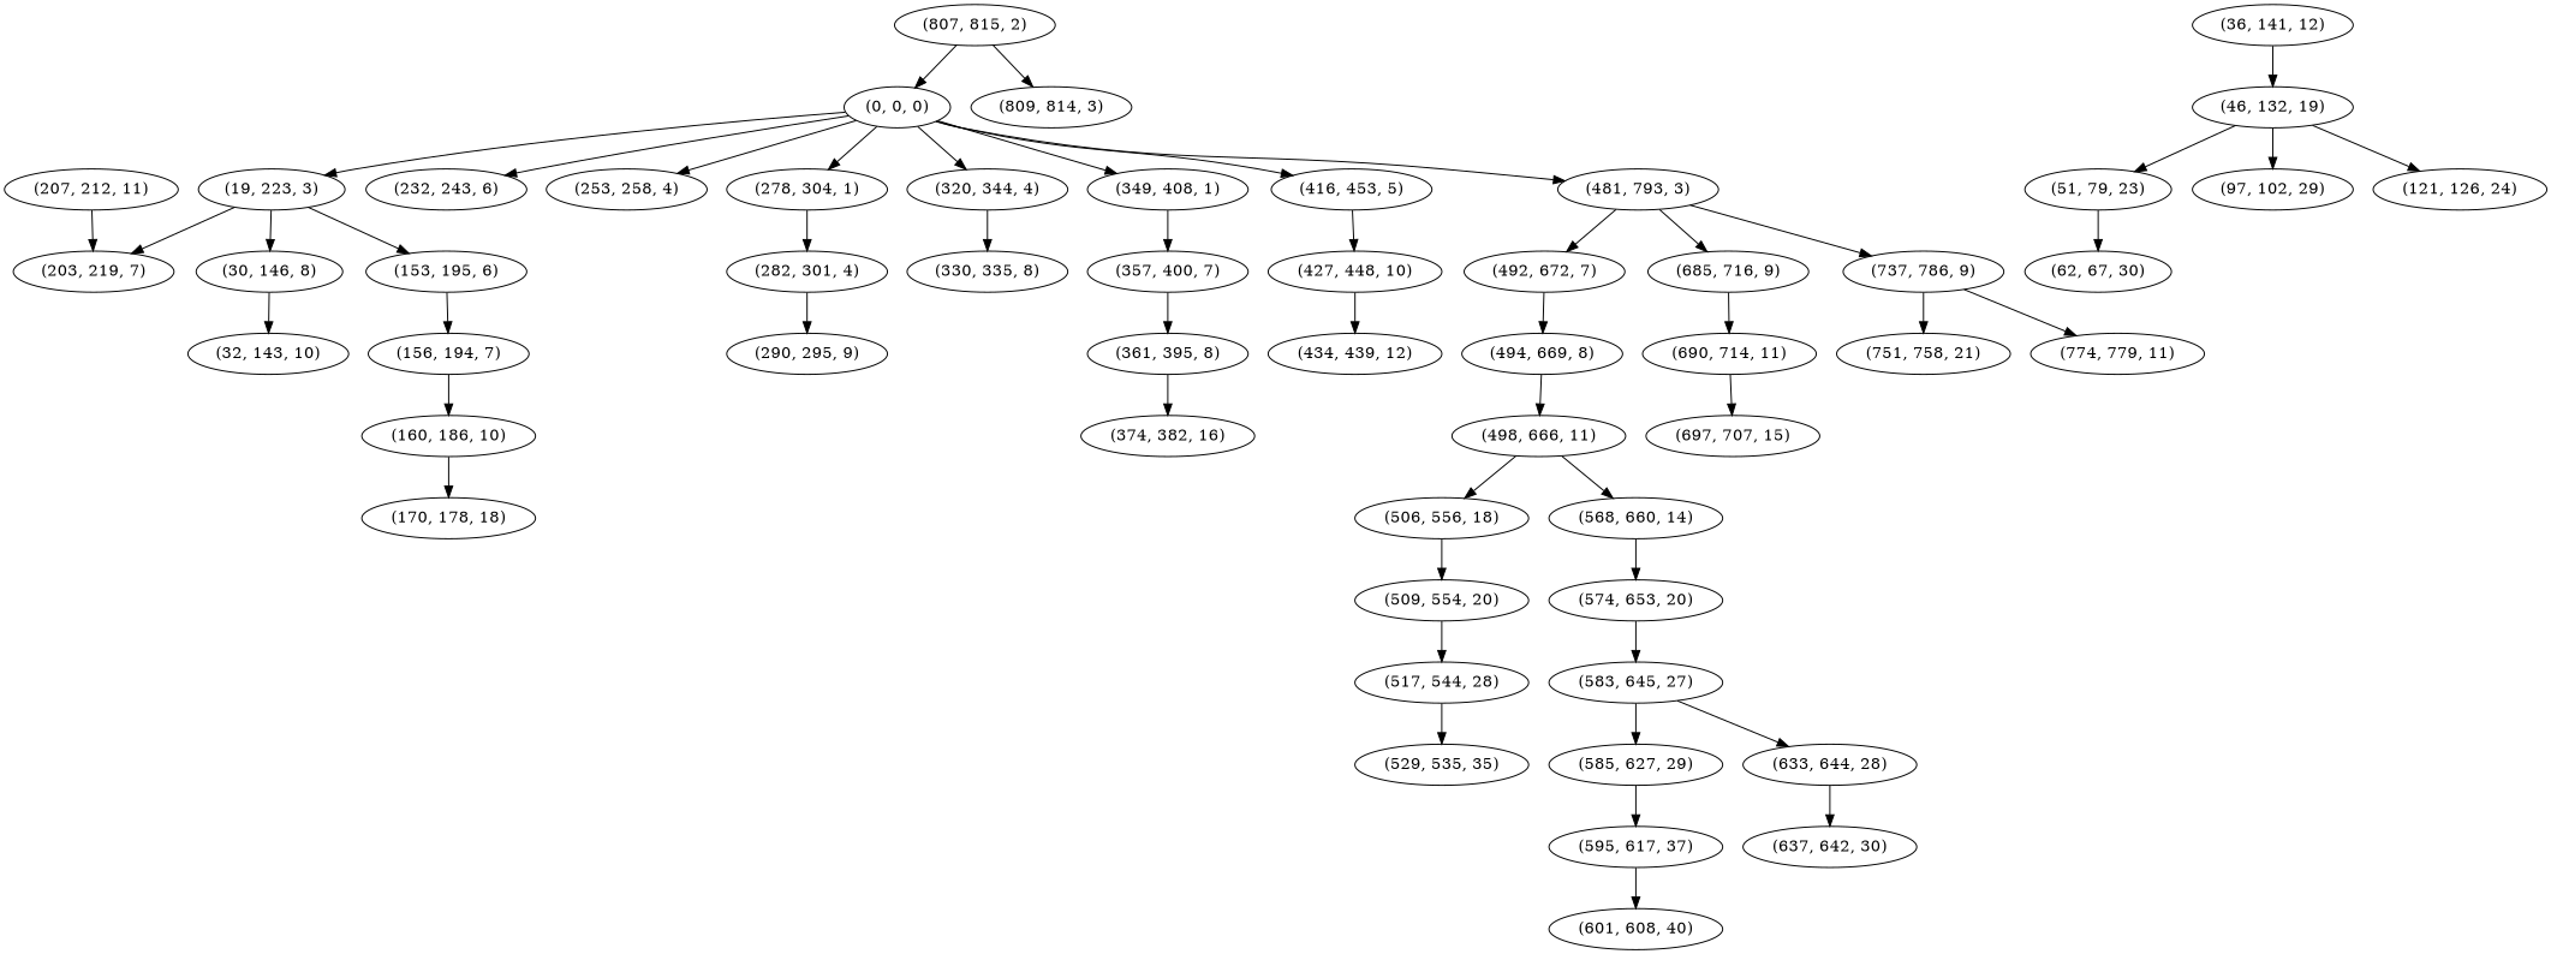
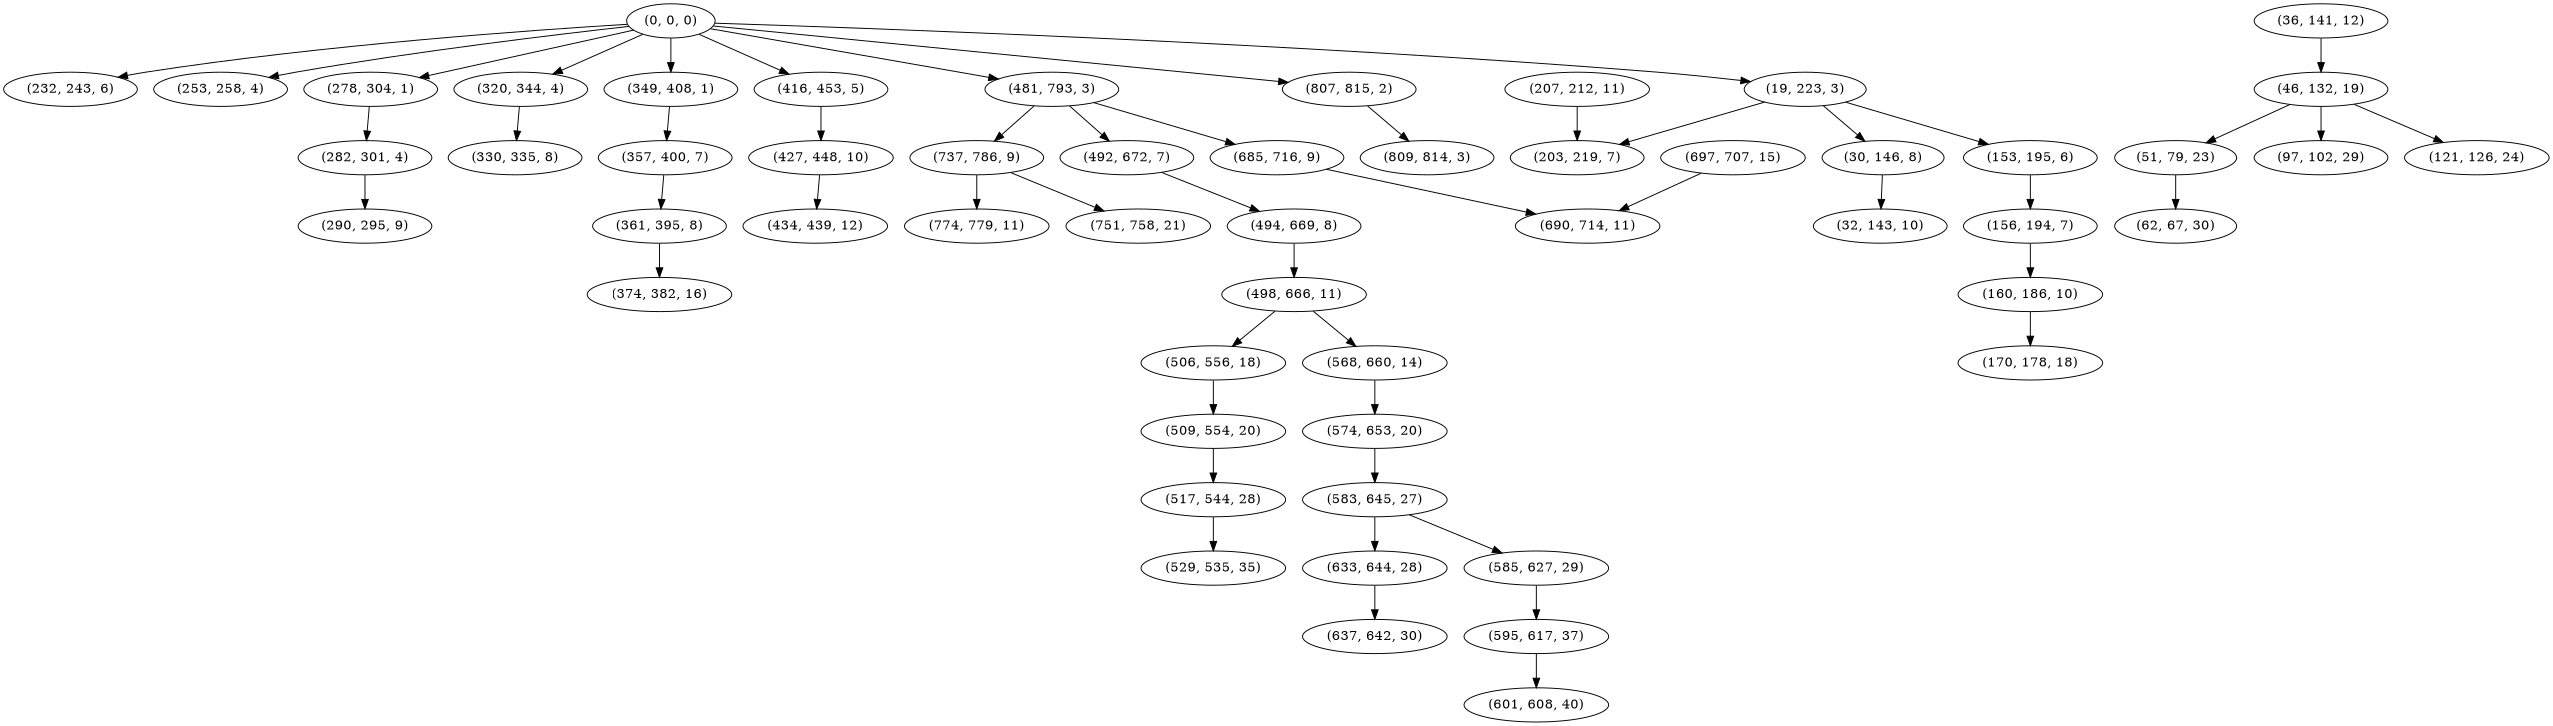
  digraph {
    "(0, 0, 0)"
    "(19, 223, 3)"
    "(232, 243, 6)"
    "(253, 258, 4)"
    "(278, 304, 1)"
    "(320, 344, 4)"
    "(349, 408, 1)"
    "(416, 453, 5)"
    "(481, 793, 3)"
    "(807, 815, 2)"
    "(30, 146, 8)"
    "(153, 195, 6)"
    "(203, 219, 7)"
    "(282, 301, 4)"
    "(330, 335, 8)"
    "(357, 400, 7)"
    "(427, 448, 10)"
    "(492, 672, 7)"
    "(685, 716, 9)"
    "(737, 786, 9)"
    "(809, 814, 3)"
    "(32, 143, 10)"
    "(156, 194, 7)"
    "(36, 141, 12)"
    "(46, 132, 19)"
    "(51, 79, 23)"
    "(97, 102, 29)"
    "(121, 126, 24)"
    "(62, 67, 30)"
    "(160, 186, 10)"
    "(170, 178, 18)"
    "(207, 212, 11)"
    "(290, 295, 9)"
    "(361, 395, 8)"
    "(374, 382, 16)"
    "(434, 439, 12)"
    "(494, 669, 8)"
    "(690, 714, 11)"
    "(751, 758, 21)"
    "(774, 779, 11)"
    "(498, 666, 11)"
    "(506, 556, 18)"
    "(568, 660, 14)"
    "(509, 554, 20)"
    "(574, 653, 20)"
    "(517, 544, 28)"
    "(529, 535, 35)"
    "(583, 645, 27)"
    "(585, 627, 29)"
    "(633, 644, 28)"
    "(595, 617, 37)"
    "(637, 642, 30)"
    "(601, 608, 40)"
    "(697, 707, 15)"
    "(0, 0, 0)" -> "(19, 223, 3)"
    "(0, 0, 0)" -> "(232, 243, 6)"
    "(0, 0, 0)" -> "(253, 258, 4)"
    "(0, 0, 0)" -> "(278, 304, 1)"
    "(0, 0, 0)" -> "(320, 344, 4)"
    "(0, 0, 0)" -> "(349, 408, 1)"
    "(0, 0, 0)" -> "(416, 453, 5)"
    "(0, 0, 0)" -> "(481, 793, 3)"
-   "(807, 815, 2)" -> "(0, 0, 0)"
+   "(0, 0, 0)" -> "(807, 815, 2)"
    "(19, 223, 3)" -> "(30, 146, 8)"
    "(19, 223, 3)" -> "(153, 195, 6)"
    "(19, 223, 3)" -> "(203, 219, 7)"
    "(278, 304, 1)" -> "(282, 301, 4)"
    "(320, 344, 4)" -> "(330, 335, 8)"
    "(349, 408, 1)" -> "(357, 400, 7)"
    "(416, 453, 5)" -> "(427, 448, 10)"
    "(481, 793, 3)" -> "(492, 672, 7)"
    "(481, 793, 3)" -> "(685, 716, 9)"
    "(481, 793, 3)" -> "(737, 786, 9)"
    "(807, 815, 2)" -> "(809, 814, 3)"
    "(30, 146, 8)" -> "(32, 143, 10)"
    "(153, 195, 6)" -> "(156, 194, 7)"
    "(282, 301, 4)" -> "(290, 295, 9)"
    "(357, 400, 7)" -> "(361, 395, 8)"
    "(427, 448, 10)" -> "(434, 439, 12)"
    "(492, 672, 7)" -> "(494, 669, 8)"
    "(685, 716, 9)" -> "(690, 714, 11)"
    "(737, 786, 9)" -> "(751, 758, 21)"
    "(737, 786, 9)" -> "(774, 779, 11)"
    "(156, 194, 7)" -> "(160, 186, 10)"
    "(36, 141, 12)" -> "(46, 132, 19)"
    "(46, 132, 19)" -> "(51, 79, 23)"
    "(46, 132, 19)" -> "(97, 102, 29)"
    "(46, 132, 19)" -> "(121, 126, 24)"
    "(51, 79, 23)" -> "(62, 67, 30)"
    "(160, 186, 10)" -> "(170, 178, 18)"
    "(207, 212, 11)" -> "(203, 219, 7)"
    "(361, 395, 8)" -> "(374, 382, 16)"
    "(494, 669, 8)" -> "(498, 666, 11)"
-   "(690, 714, 11)" -> "(697, 707, 15)"
+   "(697, 707, 15)" -> "(690, 714, 11)"
    "(498, 666, 11)" -> "(506, 556, 18)"
    "(498, 666, 11)" -> "(568, 660, 14)"
    "(506, 556, 18)" -> "(509, 554, 20)"
    "(568, 660, 14)" -> "(574, 653, 20)"
    "(509, 554, 20)" -> "(517, 544, 28)"
    "(574, 653, 20)" -> "(583, 645, 27)"
    "(517, 544, 28)" -> "(529, 535, 35)"
    "(583, 645, 27)" -> "(585, 627, 29)"
    "(583, 645, 27)" -> "(633, 644, 28)"
    "(585, 627, 29)" -> "(595, 617, 37)"
    "(633, 644, 28)" -> "(637, 642, 30)"
    "(595, 617, 37)" -> "(601, 608, 40)"
  }
